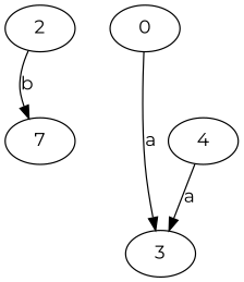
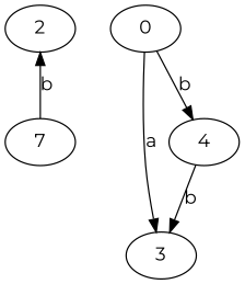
  strict digraph {
    fontname=Montserrat
    node [fontname=Montserrat]
    edge [fontname=Montserrat]
    2
    7
    0
    3
    4
-   2 -> 7 [label=b]
+   7 -> 2 [label=b]
    0 -> 3 [label=a]
-   4 -> 3 [label=a]
+   0 -> 4 [label=b]
+   4 -> 3 [label=b]
  }
